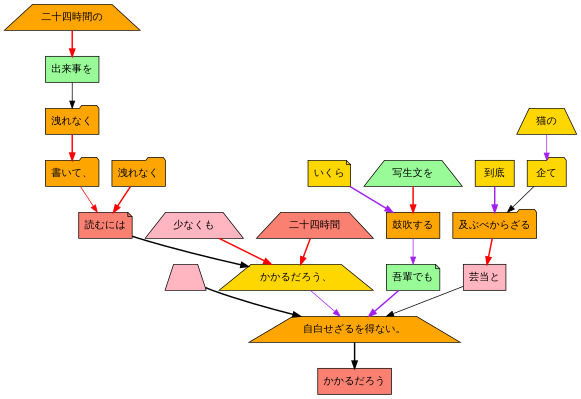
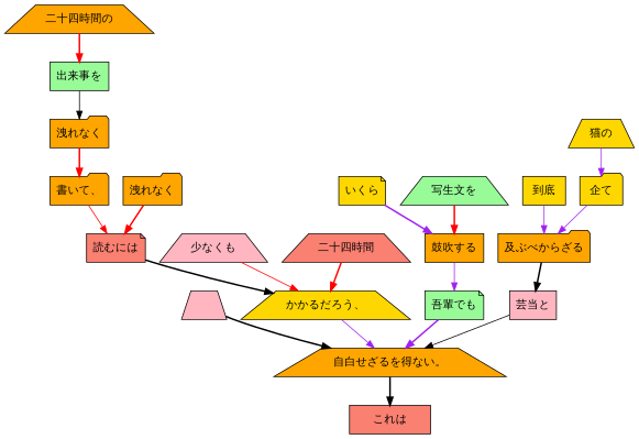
  digraph {
    fontname=Nunito
    node [fillcolor=orange fontname=Nunito shape=trapezium style=filled]
    edge [color=red fontname=Nunito style=bold]
    n1 [fillcolor=lightpink label="　"]
    n2 [label="自白せざるを得ない。"]
-   n3 [fillcolor=salmon label="かかるだろう" shape=box]
+   n3 [fillcolor=salmon label="これは" shape=box]
    n4 [label="二十四時間の"]
    n5 [fillcolor=palegreen label="出来事を" shape=box]
    n6 [label="洩れなく" shape=folder]
    n7 [label="書いて、" shape=folder]
    n8 [fillcolor=salmon label="読むには" shape=note]
    n9 [fillcolor=gold label="かかるだろう、"]
    n10 [label="洩れなく" shape=folder]
    n11 [fillcolor=lightpink label="少なくも"]
    n12 [fillcolor=salmon label="二十四時間"]
    n13 [fillcolor=gold label="いくら" shape=note]
    n14 [label="鼓吹する" shape=box]
    n15 [fillcolor=palegreen label="吾輩でも" shape=note]
    n16 [fillcolor=palegreen label="写生文を"]
    n17 [fillcolor=gold label="到底" shape=box]
    n18 [label="及ぶべからざる" shape=folder]
    n19 [fillcolor=lightpink label="芸当と" shape=box]
    n20 [fillcolor=gold label="猫の"]
    n21 [fillcolor=gold label="企て" shape=folder]
    n1 -> n2 [color=black]
    n2 -> n3 [color=black]
    n4 -> n5
    n5 -> n6 [color=black style=solid]
    n6 -> n7
    n7 -> n8 [style=solid]
    n8 -> n9 [color=black]
    n9 -> n2 [color=purple style=solid]
    n10 -> n8
-   n11 -> n9
+   n11 -> n9 [style=solid]
    n12 -> n9
    n13 -> n14 [color=purple]
    n14 -> n15 [color=purple style=solid]
    n15 -> n2 [color=purple]
    n16 -> n14
-   n17 -> n18 [color=purple]
-   n18 -> n19
+   n17 -> n18 [color=purple style=solid]
+   n18 -> n19 [color=black]
    n19 -> n2 [color=black style=solid]
    n20 -> n21 [color=purple style=solid]
-   n21 -> n18 [color=black style=solid]
+   n21 -> n18 [color=purple style=solid]
  }
